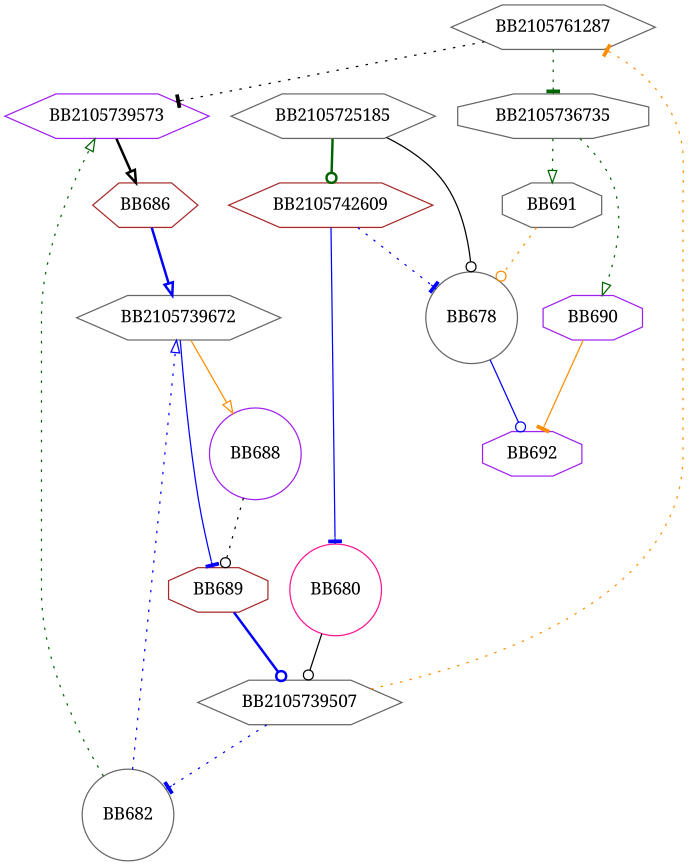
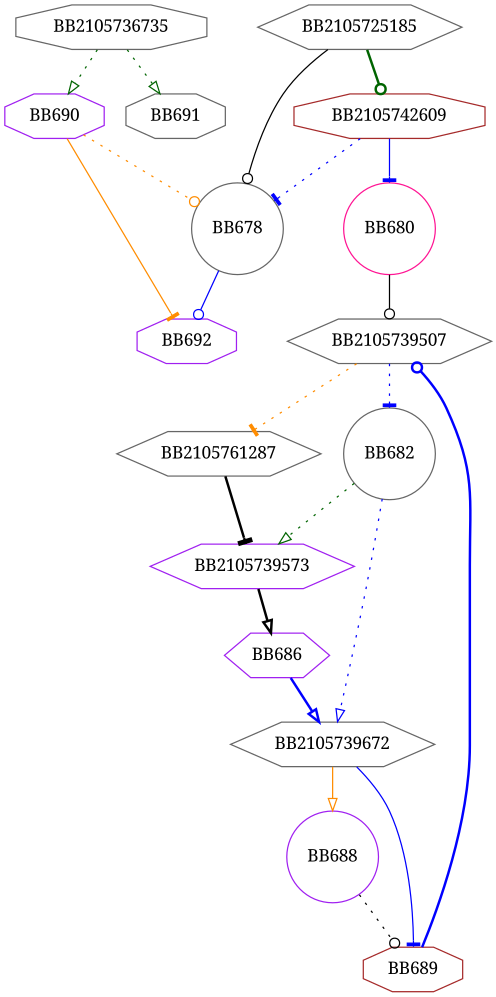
  digraph {
    fontname="Noto Serif"
    node [color=gray40 fontname="Noto Serif" shape=hexagon]
    edge [arrowhead=tee color=blue fontname="Noto Serif" style=dotted]
    BB678 [shape=circle]
    BB2105725185
-   BB2105742609 [color=brown]
+   BB2105742609 [color=brown shape=octagon]
    BB692 [color=purple shape=octagon]
    BB680 [color=deeppink shape=circle]
    BB2105739507
    BB682 [shape=circle]
    BB2105761287
    BB2105739573 [color=purple]
    BB2105739672
    BB2105736735 [shape=octagon]
-   BB686 [color=brown]
+   BB686 [color=purple]
    BB690 [color=purple shape=octagon]
    BB691 [shape=octagon]
    BB688 [color=purple shape=circle]
    BB689 [color=brown shape=octagon]
    BB678 -> BB692 [arrowhead=odot style=solid]
    BB2105725185 -> BB678 [arrowhead=odot color=black style=solid]
    BB2105725185 -> BB2105742609 [arrowhead=odot color=darkgreen style=bold]
    BB2105742609 -> BB678
    BB2105742609 -> BB680 [style=solid]
    BB680 -> BB2105739507 [arrowhead=odot color=black style=solid]
    BB2105739507 -> BB682
    BB2105739507 -> BB2105761287 [color=darkorange]
    BB682 -> BB2105739573 [arrowhead=onormal color=darkgreen]
    BB682 -> BB2105739672 [arrowhead=onormal]
-   BB2105761287 -> BB2105739573 [color=black]
-   BB2105761287 -> BB2105736735 [color=darkgreen]
+   BB2105761287 -> BB2105739573 [color=black style=bold]
    BB2105739573 -> BB686 [arrowhead=onormal color=black style=bold]
    BB2105739672 -> BB688 [arrowhead=onormal color=darkorange style=solid]
    BB2105739672 -> BB689 [style=solid]
    BB2105736735 -> BB690 [arrowhead=onormal color=darkgreen]
    BB2105736735 -> BB691 [arrowhead=onormal color=darkgreen]
    BB686 -> BB2105739672 [arrowhead=onormal style=bold]
    BB690 -> BB692 [color=darkorange style=solid]
-   BB691 -> BB678 [arrowhead=odot color=darkorange]
+   BB690 -> BB678 [arrowhead=odot color=darkorange]
    BB688 -> BB689 [arrowhead=odot color=black]
    BB689 -> BB2105739507 [arrowhead=odot style=bold]
  }
